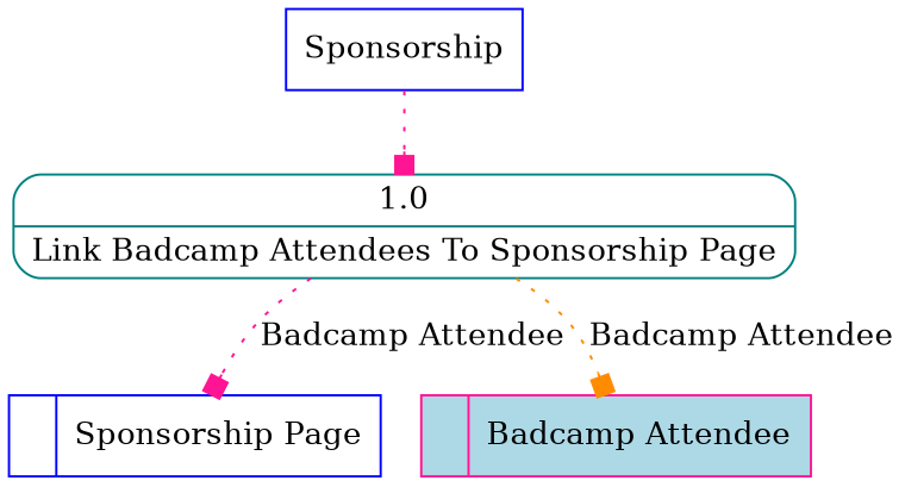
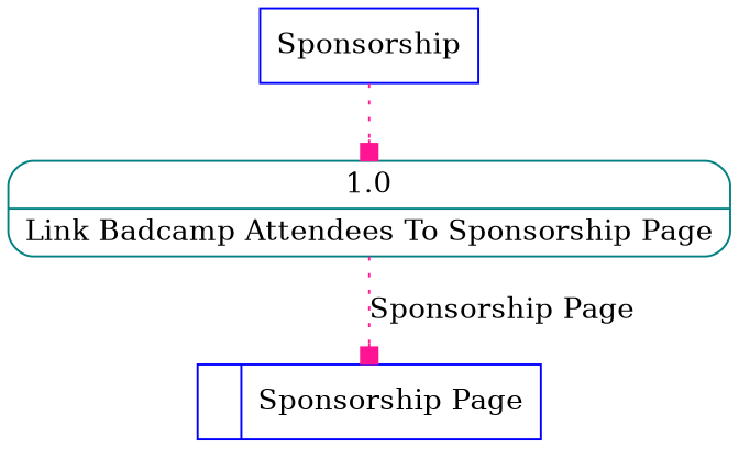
  digraph {
    node [color=blue fillcolor=white shape=record style=filled]
    edge [arrowhead=box color=deeppink style=dotted]
    n1 [label="<f0>  |<f1> Sponsorship Page "]
-   n2 [color=deeppink fillcolor=lightblue label="<f0>  |<f1> Badcamp Attendee "]
    n3 [label=Sponsorship shape=box]
    n4 [color=teal label="{<f0> 1.0|<f1> Link Badcamp Attendees To Sponsorship Page }" shape=Mrecord]
    n3 -> n4
-   n4 -> n1 [label="Badcamp Attendee"]
-   n4 -> n2 [color=darkorange label="Badcamp Attendee"]
+   n4 -> n1 [label="Sponsorship Page"]
  }
